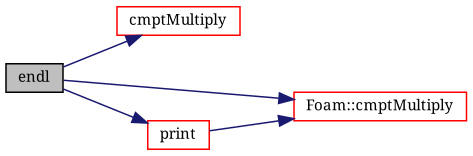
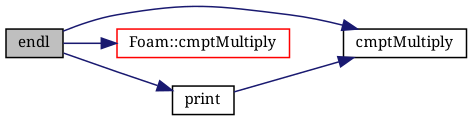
  digraph {
    fontname="Noto Serif"
    rankdir=LR
    node [color=black fontname="Noto Serif" fontsize=10 shape=record]
    edge [color=midnightblue fontname="Noto Serif" fontsize=10 labelfontname=FreeSans labelfontsize=10 style=solid]
    n1 [fillcolor=grey75 fontcolor=black height=0.2 label=endl style=filled width=0.4]
-   n2 [color=red height=0.2 label=cmptMultiply width=0.4]
+   n2 [height=0.2 label=cmptMultiply width=0.4]
    n3 [color=red height=0.2 label="Foam::cmptMultiply" width=0.4]
-   n4 [color=red height=0.2 label=print width=0.4]
+   n4 [height=0.2 label=print width=0.4]
    n1 -> n2
    n1 -> n3
    n1 -> n4
-   n4 -> n3
+   n4 -> n2
  }
